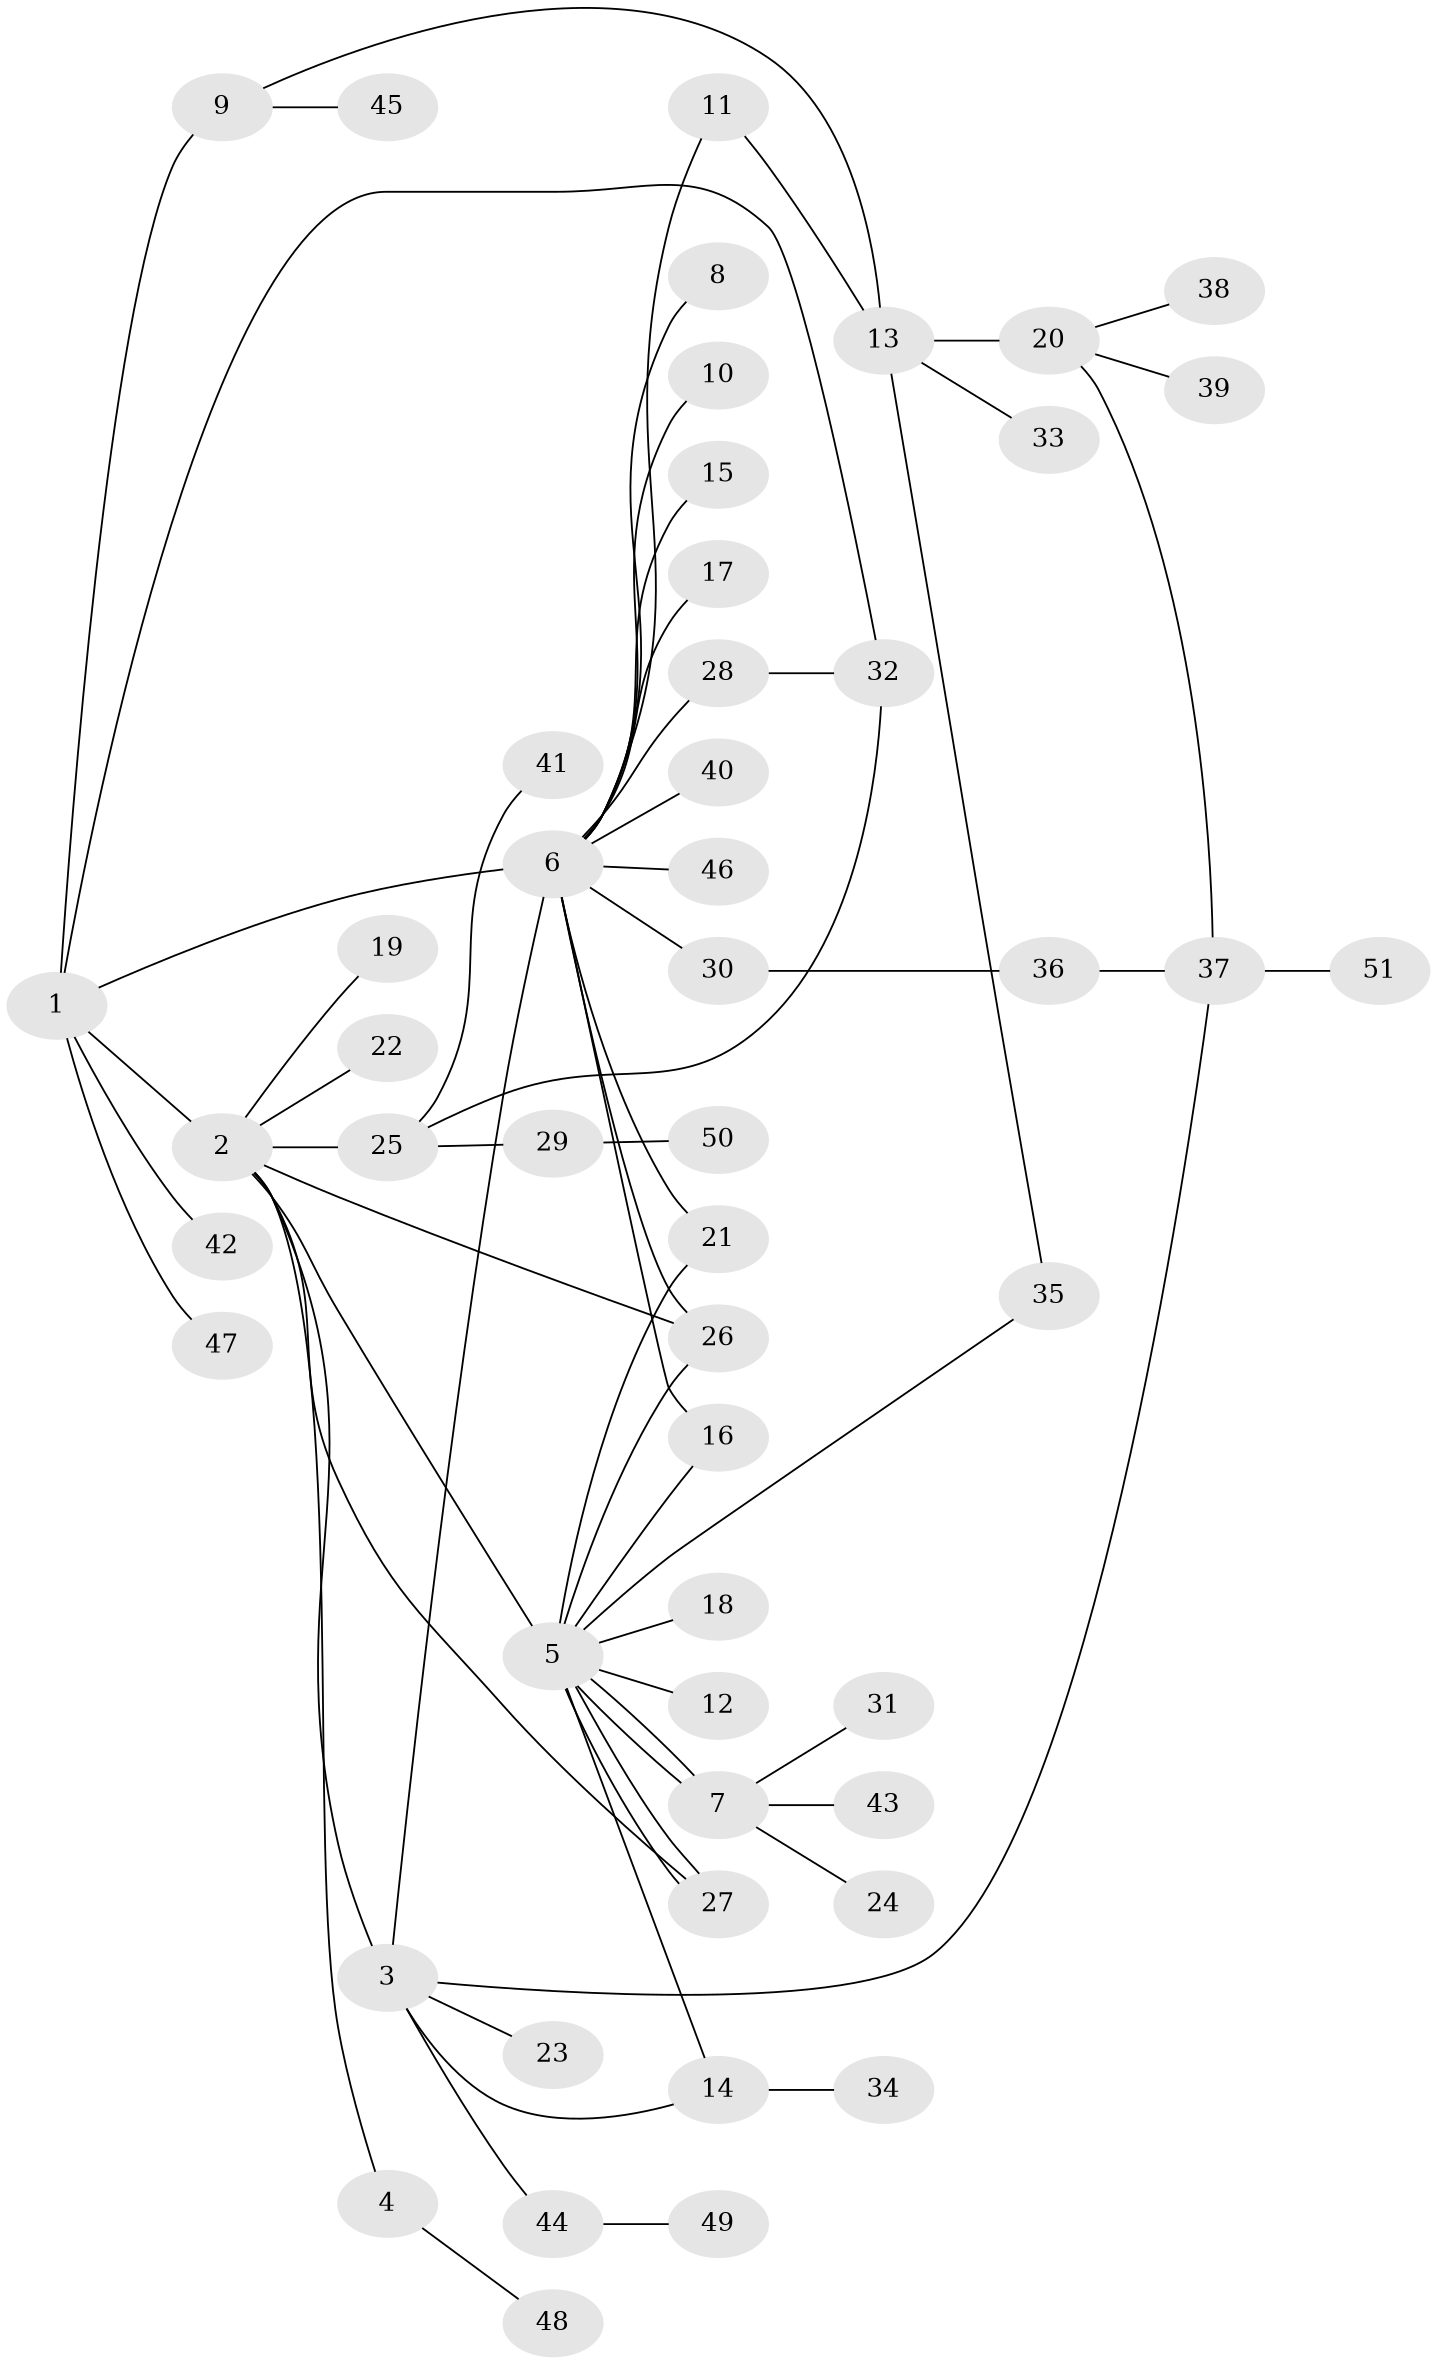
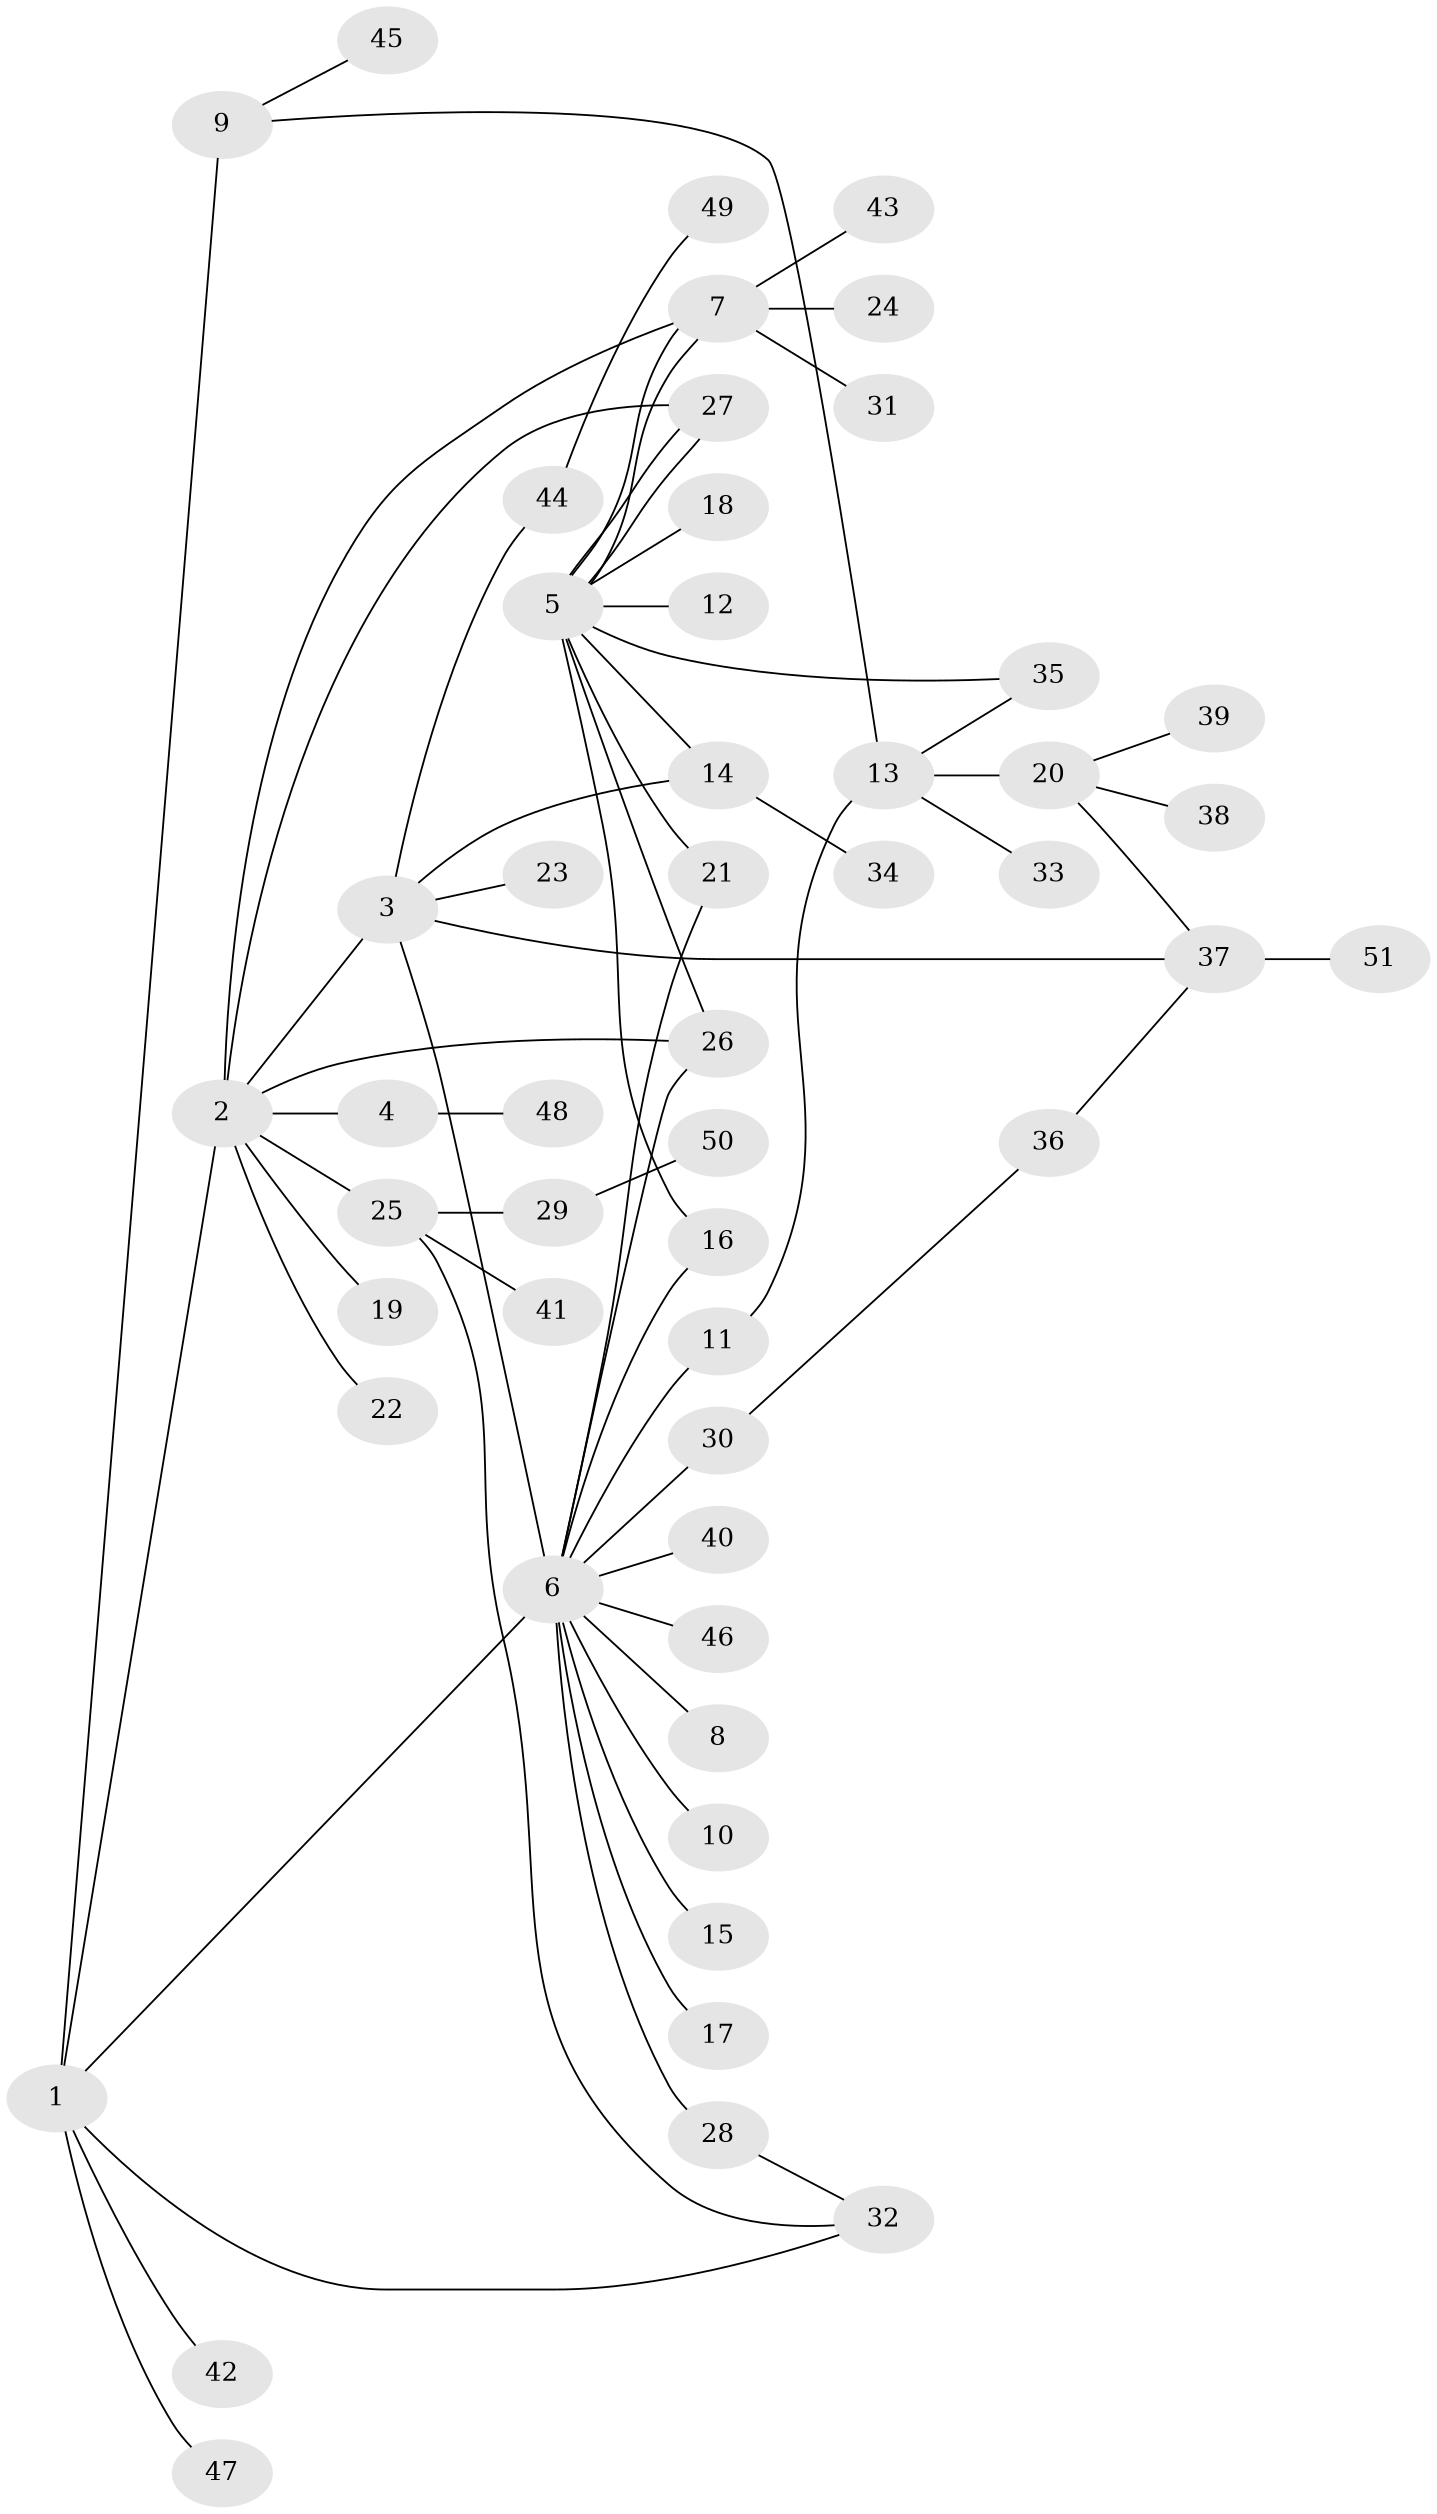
  graph {
    rankdir=LR
    node [color=gray90 style=filled]
    1
    2
    6
    9
    32
    42
    47
    3
    4
    5
    19
    22
    25
    26
    27
    16
    21
    8
    10
    11
    15
    17
    28
    30
    40
    46
    13
    45
    14
    23
    37
    44
    48
    7
    12
    18
    35
    29
    41
    34
    51
    49
    24
    31
    43
    36
    20
    33
    38
    39
    50
    1 -- 2
    1 -- 6
    1 -- 9
    1 -- 32
    1 -- 42
    1 -- 47
    2 -- 3
    2 -- 4
-   2 -- 5
+   2 -- 7
    2 -- 19
    2 -- 22
    2 -- 25
    2 -- 26
    2 -- 27
    6 -- 26
    6 -- 16
    6 -- 21
    6 -- 8
    6 -- 10
    6 -- 11
    6 -- 15
    6 -- 17
    6 -- 28
    6 -- 30
    6 -- 40
    6 -- 46
    9 -- 13
    9 -- 45
    3 -- 6
    3 -- 14
    3 -- 23
    3 -- 37
    3 -- 44
    4 -- 48
    5 -- 26
    5 -- 27
    5 -- 27
    5 -- 16
    5 -- 21
    5 -- 14
    5 -- 7
    5 -- 7
    5 -- 12
    5 -- 18
    5 -- 35
    25 -- 32
    25 -- 29
    25 -- 41
    11 -- 13
    28 -- 32
    30 -- 36
    13 -- 35
    13 -- 20
    13 -- 33
    14 -- 34
    37 -- 51
    44 -- 49
    7 -- 24
    7 -- 31
    7 -- 43
    29 -- 50
    36 -- 37
    20 -- 37
    20 -- 38
    20 -- 39
  }
